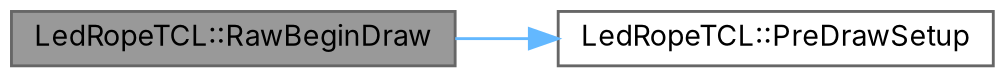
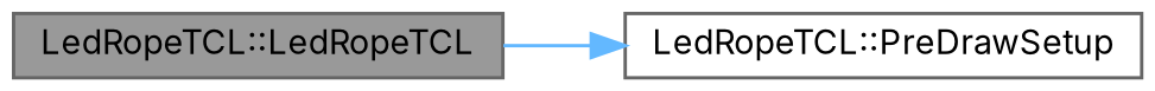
  digraph {
    rankdir=LR
    fontname=Inter
    node [fontname=Inter fontsize=10 shape=box style=filled]
-   n1 [color=gray40 fillcolor=grey60 fontcolor=black height=0.2 label="LedRopeTCL::RawBeginDraw" width=0.4]
+   n1 [color=gray40 fillcolor=grey60 fontcolor=black height=0.2 label="LedRopeTCL::LedRopeTCL" width=0.4]
    n2 [color=grey40 fillcolor=white height=0.2 label="LedRopeTCL::PreDrawSetup" width=0.4]
    n1 -> n2 [color=steelblue1 fontname=Inter fontsize=10 labelfontname=Helvetica labelfontsize=10 style=solid]
  }
